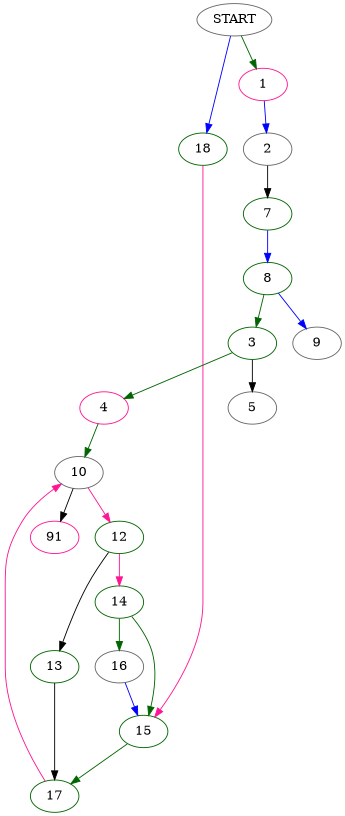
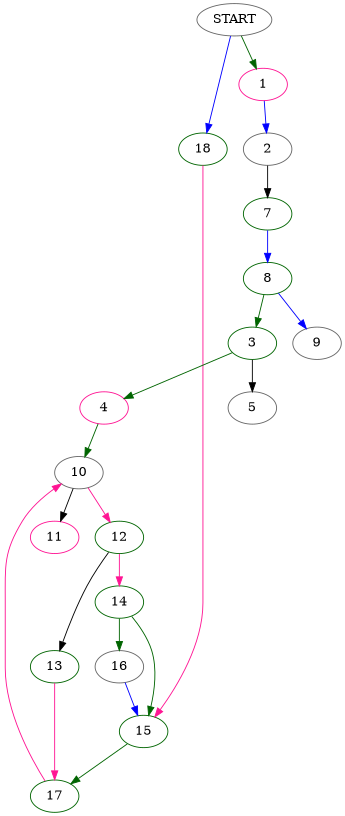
  digraph {
    node [color=darkgreen]
    edge [color=darkgreen]
    n1 [color=gray40 label=START]
    1 [color=deeppink]
    18
    2 [color=gray40]
    15
    7
    4 [color=deeppink]
    3
    5 [color=gray40]
    8
    10 [color=gray40]
-   11 [color=deeppink label=91]
+   11 [color=deeppink]
    12
    9 [color=gray40]
    13
    14
    17
    16 [color=gray40]
    n1 -> 1
    n1 -> 18 [color=blue]
    1 -> 2 [color=blue]
    18 -> 15 [color=deeppink]
    2 -> 7 [color=black]
    15 -> 17
    7 -> 8 [color=blue]
    4 -> 10
    3 -> 4
    3 -> 5 [color=black]
    8 -> 3
    8 -> 9 [color=blue]
    10 -> 11 [color=black]
    10 -> 12 [color=deeppink]
    12 -> 13 [color=black]
    12 -> 14 [color=deeppink]
-   13 -> 17 [color=black]
+   13 -> 17 [color=deeppink]
    14 -> 15
    14 -> 16
    17 -> 10 [color=deeppink]
    16 -> 15 [color=blue]
  }
